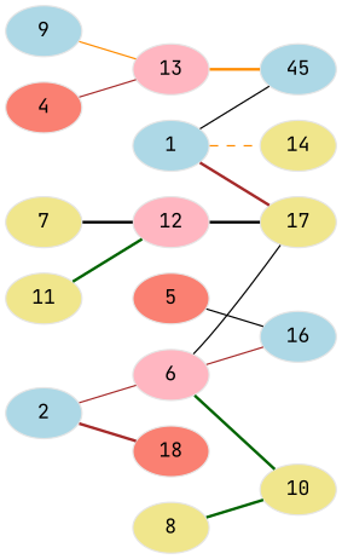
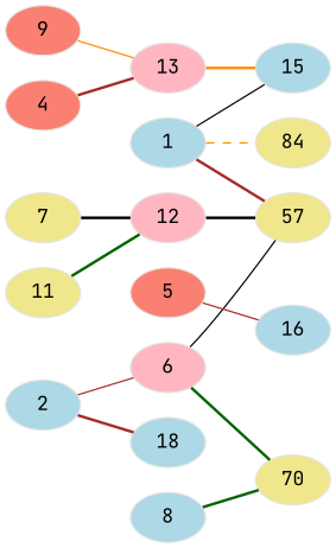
  graph {
    fontname="JetBrains Mono"
    rankdir=LR
    node [color=gray90 fillcolor=khaki fontname="JetBrains Mono" style=filled]
    edge [color=brown fontname="JetBrains Mono" style=bold weight=1.0]
    1 [fillcolor=lightblue]
-   14
-   17
-   15 [fillcolor=lightblue label=45]
+   14 [label=84]
+   17 [label=57]
+   15 [fillcolor=lightblue]
    13 [fillcolor=lightpink]
    2 [fillcolor=lightblue]
    6 [fillcolor=lightpink]
-   18 [fillcolor=salmon]
+   18 [fillcolor=lightblue]
    16 [fillcolor=lightblue]
-   10
-   9 [fillcolor=lightblue]
+   10 [label=70]
+   9 [fillcolor=salmon]
    4 [fillcolor=salmon]
    5 [fillcolor=salmon]
    7
    12 [fillcolor=lightpink]
-   8
+   8 [fillcolor=lightblue]
    11
    1 -- 14 [color=darkorange style=dashed]
    1 -- 17
    1 -- 15 [color=black style=solid]
    13 -- 15 [color=darkorange]
    2 -- 6 [style=solid]
    2 -- 18
    6 -- 17 [color=black style=solid]
-   6 -- 16 [style=solid]
    6 -- 10 [color=darkgreen]
    9 -- 13 [color=darkorange style=solid]
-   4 -- 13 [style=solid]
-   5 -- 16 [color=black style=solid]
+   4 -- 13
+   5 -- 16 [style=solid]
    7 -- 12 [color=black]
    12 -- 17 [color=black]
    8 -- 10 [color=darkgreen]
    11 -- 12 [color=darkgreen]
  }
